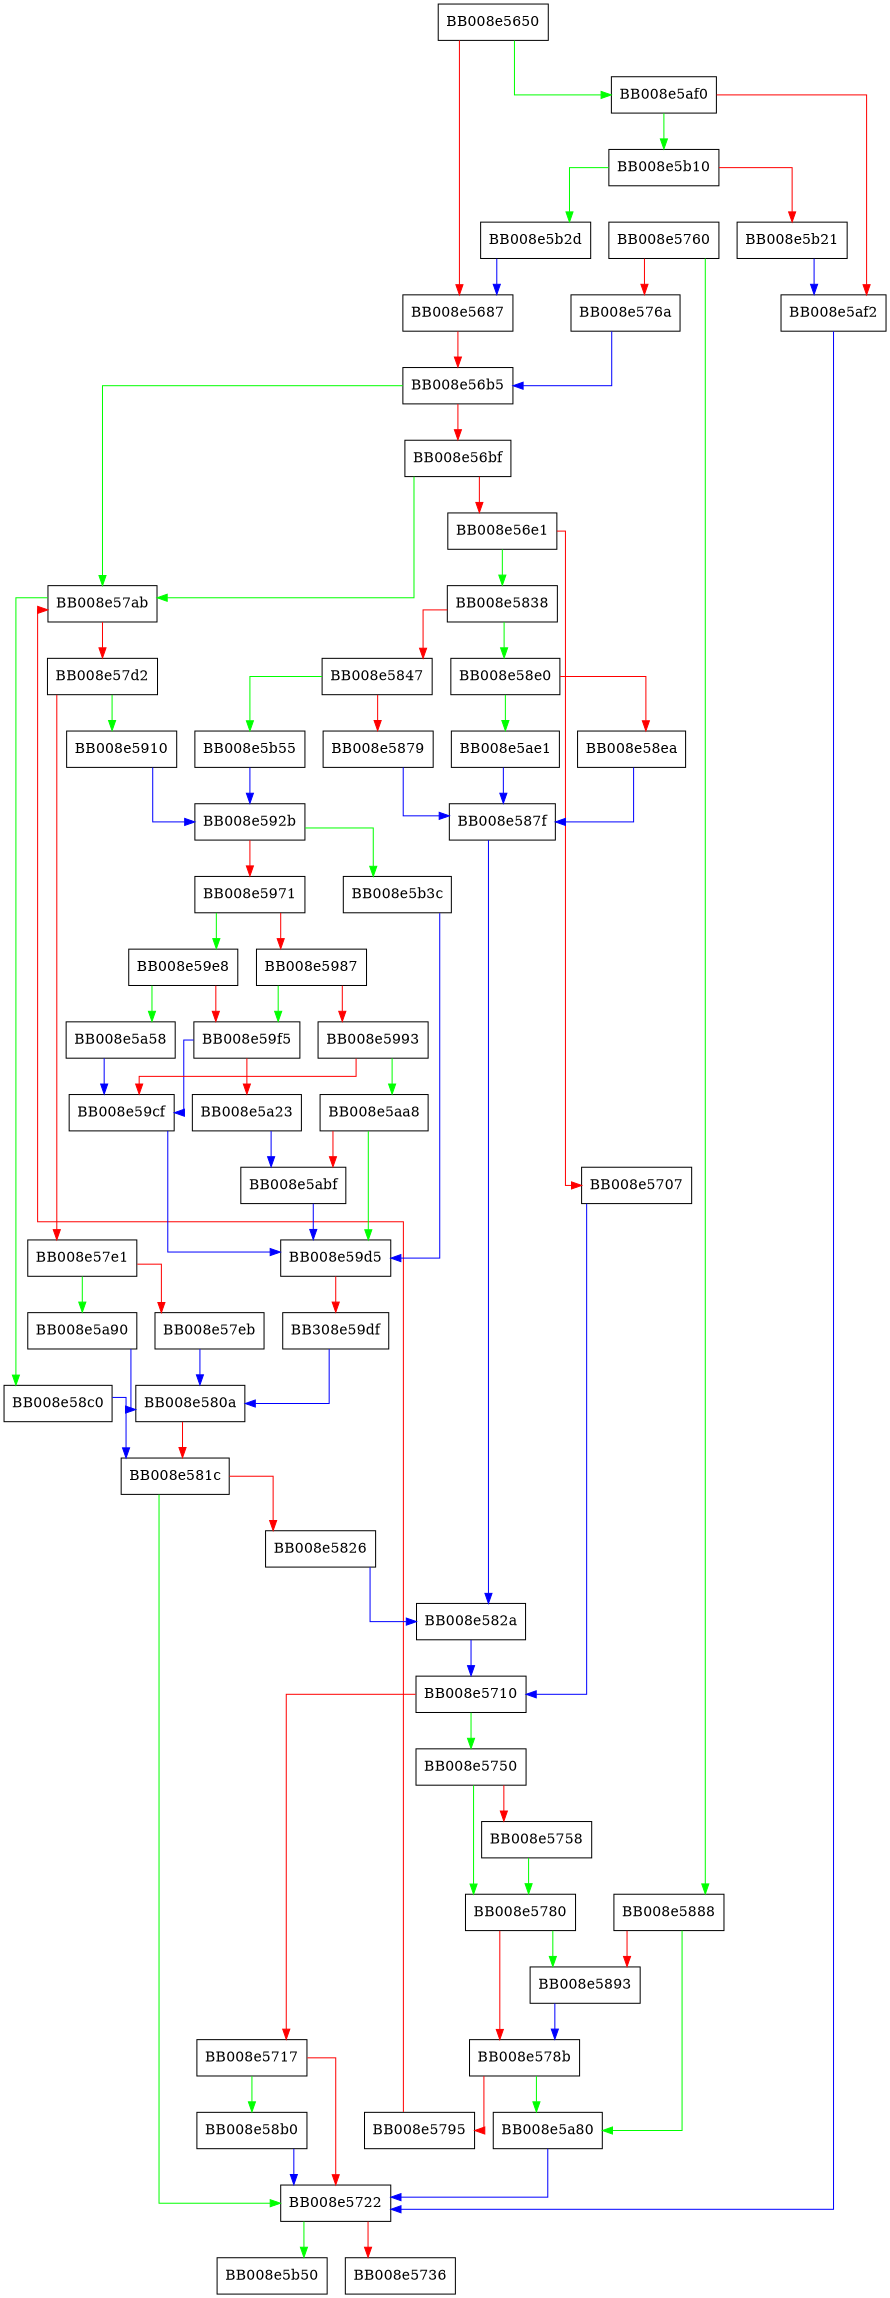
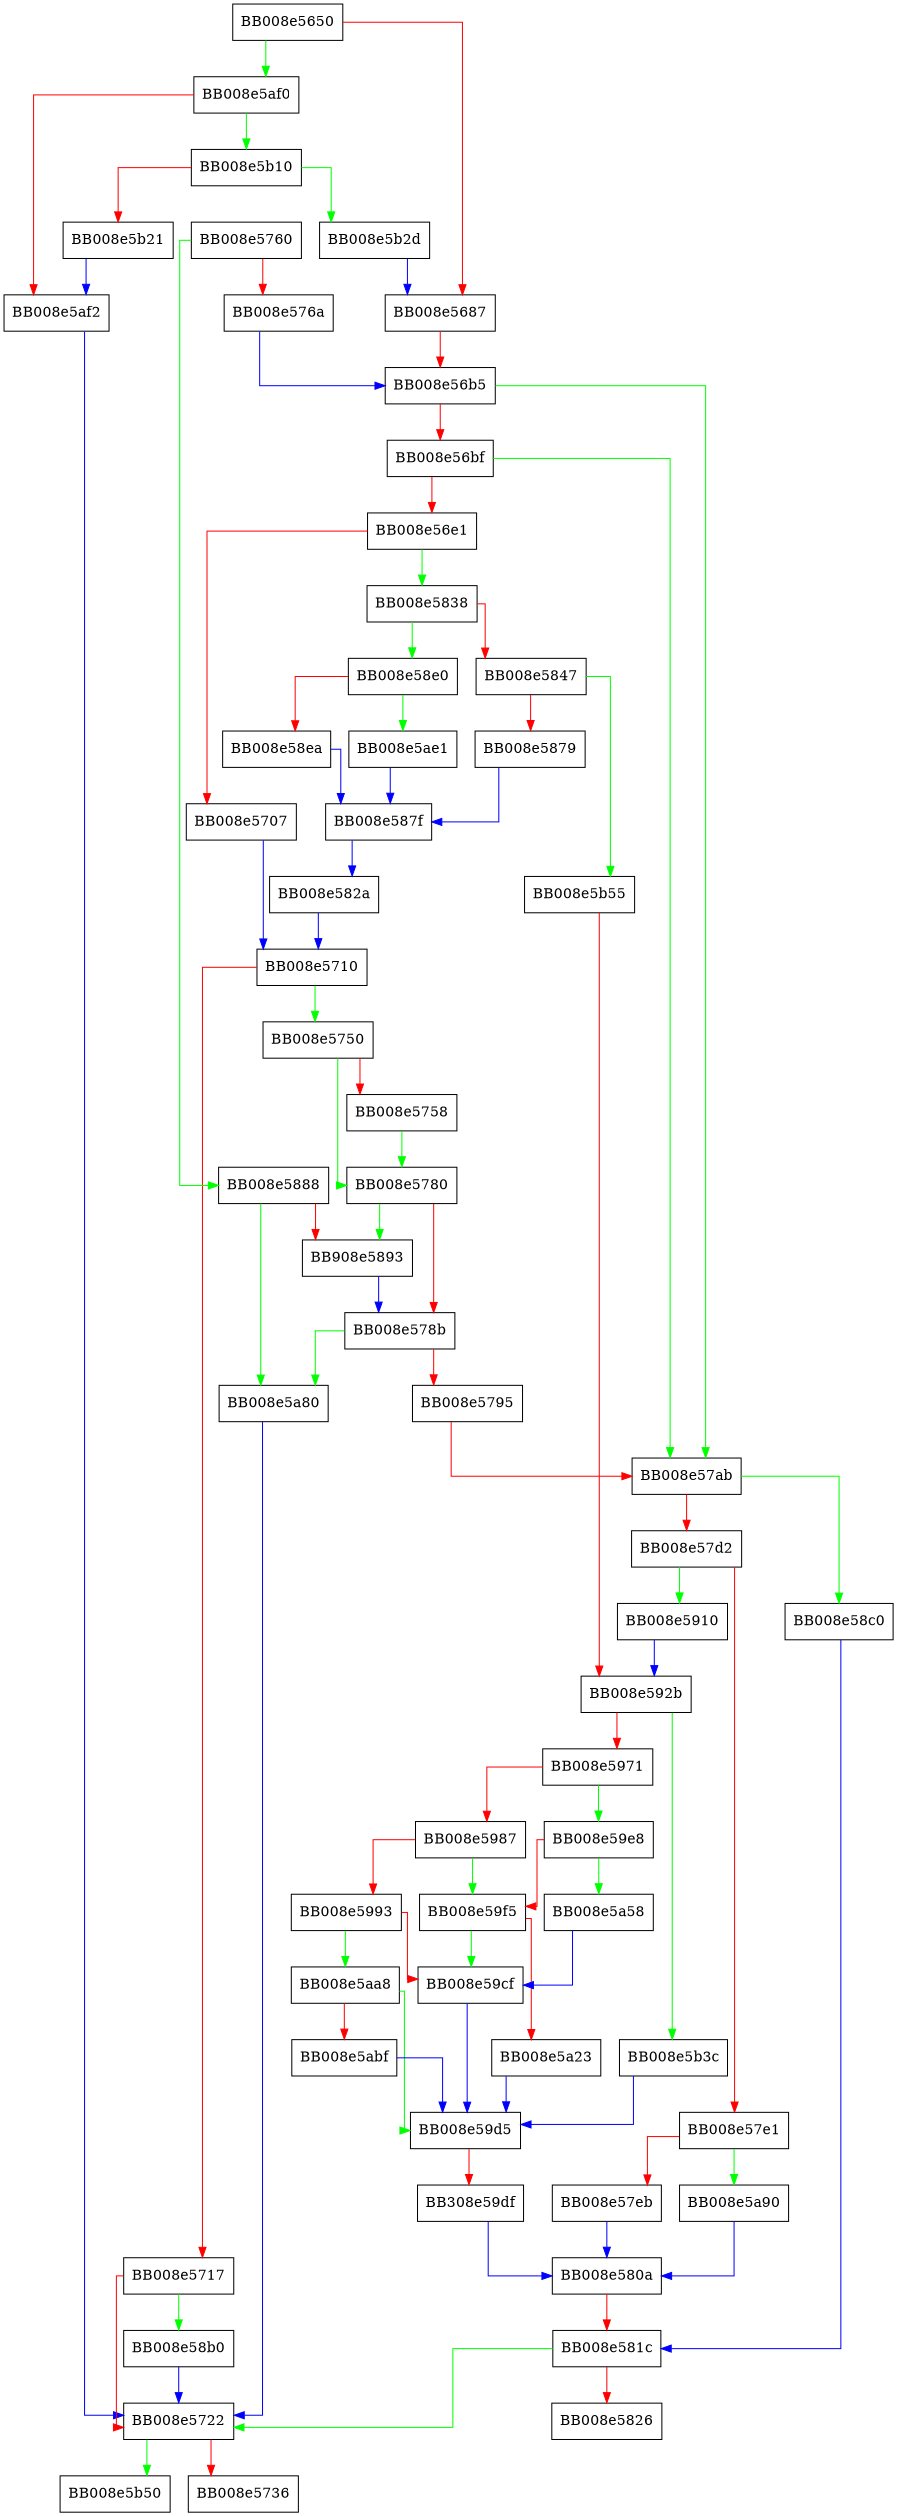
  digraph {
    splines=ortho
    node [shape=box]
    edge [color=red]
    BB008e5650
    BB008e5af0
    BB008e5687
    BB008e5b10
    BB008e5af2
    BB008e56b5
    BB008e5b2d
    BB008e5b21
    BB008e5722
    BB008e57ab
    BB008e56bf
    BB008e58c0
    BB008e57d2
    BB008e56e1
    BB008e581c
    BB008e5910
    BB008e57e1
    BB008e5838
    BB008e5707
    BB008e58e0
    BB008e5847
    BB008e5710
    BB008e5ae1
    BB008e58ea
    BB008e5b55
    BB008e5879
    BB008e5750
    BB008e5717
    BB008e5780
    BB008e5758
    BB008e58b0
-   BB008e5893
+   BB008e5893 [label=BB908e5893]
    BB008e578b
    BB008e5b50
    BB008e5736
    BB008e5a80
    BB008e5795
    BB008e5760
    BB008e5888
    BB008e576a
    BB008e5826
    BB008e592b
    BB008e5a90
    BB008e57eb
    BB008e5b3c
    BB008e5971
    BB008e580a
    BB008e582a
    BB008e587f
    BB008e59d5
    BB008e59e8
    BB008e5987
    n53 [label=BB308e59df]
    BB008e59f5
    BB008e5a58
    BB008e5993
    BB008e59cf
    BB008e5a23
    BB008e5aa8
    BB008e5abf
    BB008e5650 -> BB008e5af0 [color=green]
    BB008e5650 -> BB008e5687
    BB008e5af0 -> BB008e5b10 [color=green]
    BB008e5af0 -> BB008e5af2
    BB008e5687 -> BB008e56b5
    BB008e5b10 -> BB008e5b2d [color=green]
    BB008e5b10 -> BB008e5b21
    BB008e5af2 -> BB008e5722 [color=blue]
    BB008e56b5 -> BB008e57ab [color=green]
    BB008e56b5 -> BB008e56bf
    BB008e5b2d -> BB008e5687 [color=blue]
    BB008e5b21 -> BB008e5af2 [color=blue]
    BB008e5722 -> BB008e5b50 [color=green]
    BB008e5722 -> BB008e5736
    BB008e57ab -> BB008e58c0 [color=green]
    BB008e57ab -> BB008e57d2
    BB008e56bf -> BB008e57ab [color=green]
    BB008e56bf -> BB008e56e1
    BB008e58c0 -> BB008e581c [color=blue]
    BB008e57d2 -> BB008e5910 [color=green]
    BB008e57d2 -> BB008e57e1
    BB008e56e1 -> BB008e5838 [color=green]
    BB008e56e1 -> BB008e5707
    BB008e581c -> BB008e5722 [color=green]
    BB008e581c -> BB008e5826
    BB008e5910 -> BB008e592b [color=blue]
    BB008e57e1 -> BB008e5a90 [color=green]
    BB008e57e1 -> BB008e57eb
    BB008e5838 -> BB008e58e0 [color=green]
    BB008e5838 -> BB008e5847
    BB008e5707 -> BB008e5710 [color=blue]
    BB008e58e0 -> BB008e5ae1 [color=green]
    BB008e58e0 -> BB008e58ea
    BB008e5847 -> BB008e5b55 [color=green]
    BB008e5847 -> BB008e5879
    BB008e5710 -> BB008e5750 [color=green]
    BB008e5710 -> BB008e5717
    BB008e5ae1 -> BB008e587f [color=blue]
    BB008e58ea -> BB008e587f [color=blue]
-   BB008e5b55 -> BB008e592b [color=blue]
+   BB008e5b55 -> BB008e592b
    BB008e5879 -> BB008e587f [color=blue]
    BB008e5750 -> BB008e5780 [color=green]
    BB008e5750 -> BB008e5758
    BB008e5717 -> BB008e5722
    BB008e5717 -> BB008e58b0 [color=green]
    BB008e5780 -> BB008e5893 [color=green]
    BB008e5780 -> BB008e578b
    BB008e5758 -> BB008e5780 [color=green]
    BB008e58b0 -> BB008e5722 [color=blue]
    BB008e5893 -> BB008e578b [color=blue]
    BB008e578b -> BB008e5a80 [color=green]
    BB008e578b -> BB008e5795
    BB008e5a80 -> BB008e5722 [color=blue]
    BB008e5795 -> BB008e57ab
    BB008e5760 -> BB008e5888 [color=green]
    BB008e5760 -> BB008e576a
    BB008e5888 -> BB008e5893
    BB008e5888 -> BB008e5a80 [color=green]
    BB008e576a -> BB008e56b5 [color=blue]
-   BB008e5826 -> BB008e582a [color=blue]
    BB008e592b -> BB008e5b3c [color=green]
    BB008e592b -> BB008e5971
    BB008e5a90 -> BB008e580a [color=blue]
    BB008e57eb -> BB008e580a [color=blue]
    BB008e5b3c -> BB008e59d5 [color=blue]
    BB008e5971 -> BB008e59e8 [color=green]
    BB008e5971 -> BB008e5987
    BB008e580a -> BB008e581c
    BB008e582a -> BB008e5710 [color=blue]
    BB008e587f -> BB008e582a [color=blue]
    BB008e59d5 -> n53
    BB008e59e8 -> BB008e59f5
    BB008e59e8 -> BB008e5a58 [color=green]
    BB008e5987 -> BB008e59f5 [color=green]
    BB008e5987 -> BB008e5993
    n53 -> BB008e580a [color=blue]
-   BB008e59f5 -> BB008e59cf [color=blue]
+   BB008e59f5 -> BB008e59cf [color=green]
    BB008e59f5 -> BB008e5a23
    BB008e5a58 -> BB008e59cf [color=blue]
    BB008e5993 -> BB008e59cf
    BB008e5993 -> BB008e5aa8 [color=green]
    BB008e59cf -> BB008e59d5 [color=blue]
-   BB008e5a23 -> BB008e5abf [color=blue]
+   BB008e5a23 -> BB008e59d5 [color=blue]
    BB008e5aa8 -> BB008e59d5 [color=green]
    BB008e5aa8 -> BB008e5abf
    BB008e5abf -> BB008e59d5 [color=blue]
  }
